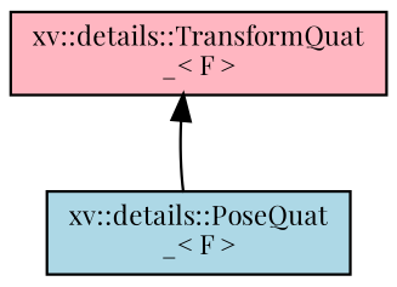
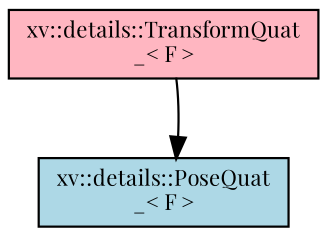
  digraph {
    rankdir=TB
    fontname="Playfair Display"
    node [color=black fontname="Playfair Display" fontsize=10 shape=record style=filled]
    n1 [fillcolor=lightpink height=0.2 label="xv::details::TransformQuat\l_\< F \>" width=0.4]
    n2 [fillcolor=lightblue height=0.2 label="xv::details::PoseQuat\l_\< F \>" width=0.4]
-   n1 -> n2 [color=black dir=back fontname="Playfair Display" fontsize=10 labelfontname=Helvetica labelfontsize=10 style=solid]
+   n2 -> n1 [color=black dir=back fontname="Playfair Display" fontsize=10 labelfontname=Helvetica labelfontsize=10 style=solid]
  }
